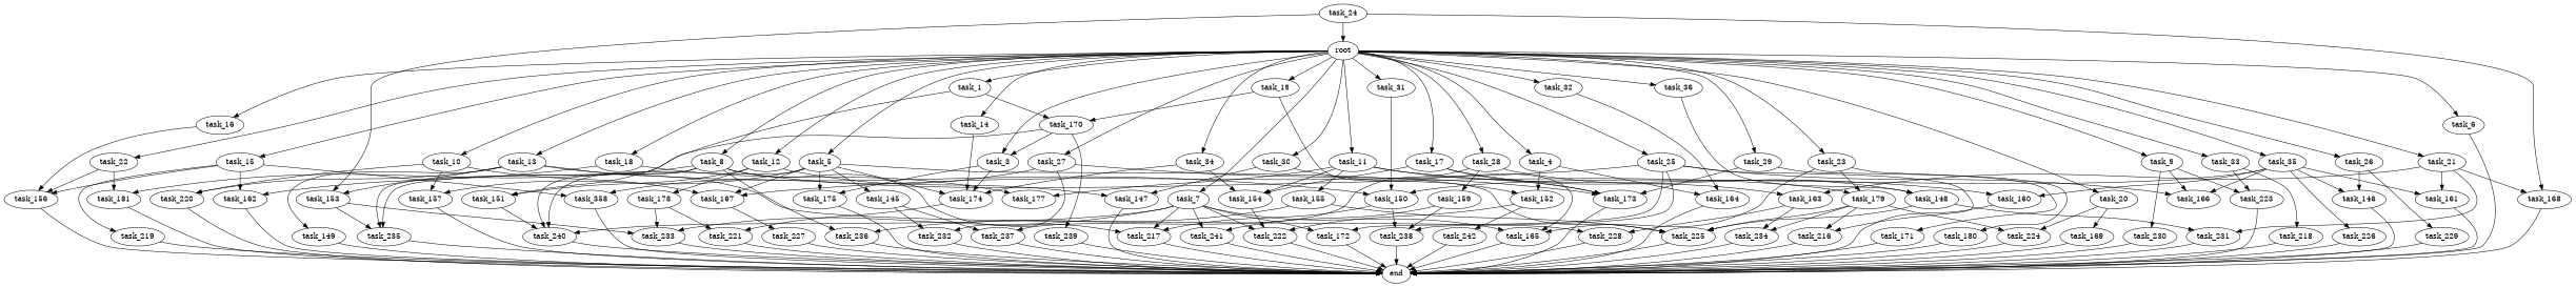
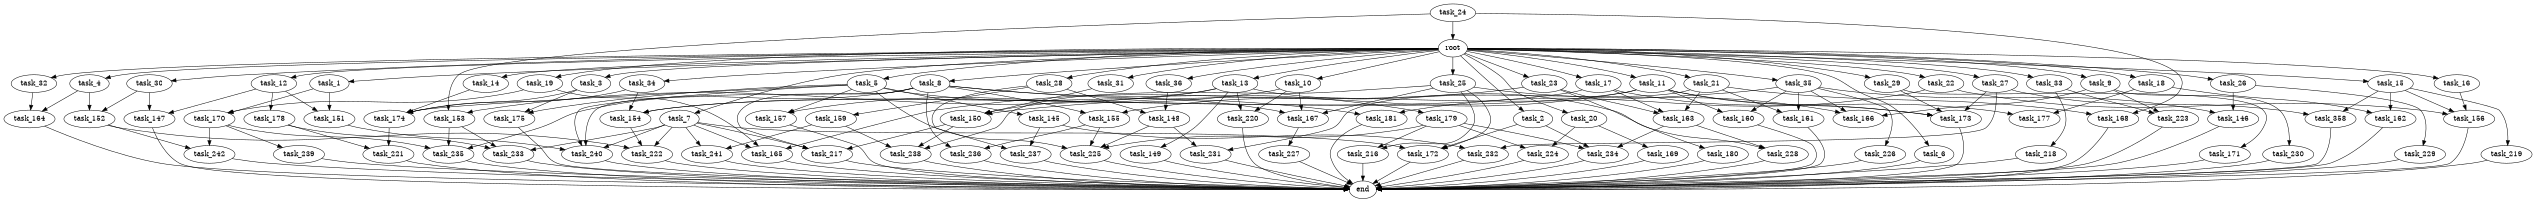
  digraph {
    fontname="DejaVu Serif"
    node [fontname="DejaVu Serif"]
    edge [fontname="DejaVu Serif"]
    root
    task_1
+   task_2
    task_3
    task_4
    task_5
    task_6
    task_7
    task_8
    task_9
    task_10
    task_11
    task_12
    task_13
    task_14
    task_15
    task_16
    task_17
    task_18
    task_19
    task_20
    task_21
    task_22
    task_23
    task_25
    task_26
    task_27
    task_28
    task_29
    task_30
    task_31
    task_32
    task_33
    task_34
    task_35
    task_36
    task_151
    task_170
    task_172
    task_234
    task_174
    task_175
    task_152
    task_164
    task_145
    task_157
    task_167
    task_225
    task_240
    end
    task_165
    task_217
    task_222
    task_233
    task_241
    task_155
    task_179
    task_181
    task_235
    task_236
    task_166
    task_223
    task_230
    task_220
    task_154
    task_160
    task_173
    task_177
    task_147
    task_178
    task_149
    task_150
    task_153
    task_228
    task_162
    task_156
    n77 [label=task_358]
    task_219
    task_163
    task_169
    task_224
    task_161
    task_168
    task_231
    task_180
    task_24
    task_216
    task_238
    task_146
    task_229
    task_232
    task_148
    task_159
    task_237
    task_171
    task_218
    task_226
    task_242
    task_239
    task_221
    task_227
    root -> task_1
+   root -> task_2
    root -> task_3
    root -> task_4
    root -> task_5
    root -> task_6
    root -> task_7
    root -> task_8
    root -> task_9
    root -> task_10
    root -> task_11
    root -> task_12
    root -> task_13
    root -> task_14
    root -> task_15
    root -> task_16
    root -> task_17
    root -> task_18
    root -> task_19
    root -> task_20
    root -> task_21
    root -> task_22
    root -> task_23
    root -> task_25
    root -> task_26
    root -> task_27
    root -> task_28
    root -> task_29
    root -> task_30
    root -> task_31
    root -> task_32
    root -> task_33
    root -> task_34
    root -> task_35
    root -> task_36
    task_1 -> task_151
    task_1 -> task_170
+   task_2 -> task_172
+   task_2 -> task_234
    task_3 -> task_174
    task_3 -> task_175
    task_4 -> task_152
    task_4 -> task_164
    task_5 -> task_174
    task_5 -> task_175
    task_5 -> task_145
    task_5 -> task_157
    task_5 -> task_167
    task_5 -> task_225
    task_5 -> task_240
    task_6 -> end
    task_7 -> task_172
    task_7 -> task_240
    task_7 -> task_165
    task_7 -> task_217
    task_7 -> task_222
    task_7 -> task_233
    task_7 -> task_241
    task_8 -> task_240
    task_8 -> task_217
+   task_8 -> task_155
    task_8 -> task_179
    task_8 -> task_181
    task_8 -> task_235
    task_8 -> task_236
    task_9 -> task_166
    task_9 -> task_223
    task_9 -> task_230
    task_10 -> task_157
    task_10 -> task_167
    task_10 -> task_220
    task_11 -> task_155
    task_11 -> task_154
    task_11 -> task_160
    task_11 -> task_173
    task_11 -> task_177
    task_12 -> task_151
    task_12 -> task_147
    task_12 -> task_178
    task_13 -> task_220
    task_13 -> task_149
    task_13 -> task_150
    task_13 -> task_153
    task_13 -> task_228
    task_14 -> task_174
    task_15 -> task_162
    task_15 -> task_156
    task_15 -> n77
    task_15 -> task_219
    task_16 -> task_156
    task_17 -> task_154
    task_17 -> task_173
    task_17 -> task_163
    task_18 -> task_177
    task_18 -> task_162
    task_19 -> task_170
    task_19 -> task_165
    task_20 -> task_169
    task_20 -> task_224
    task_21 -> task_163
    task_21 -> task_161
    task_21 -> task_168
    task_21 -> task_231
    task_22 -> task_181
    task_22 -> task_156
    task_23 -> task_165
-   task_23 -> task_179
+   task_23 -> task_163
    task_23 -> task_180
    task_25 -> task_172
    task_25 -> task_167
    task_25 -> task_166
    task_25 -> task_216
    task_25 -> task_238
    task_26 -> task_146
    task_26 -> task_229
    task_27 -> task_173
    task_27 -> n77
    task_27 -> task_232
    task_28 -> task_148
    task_28 -> task_159
    task_28 -> task_237
    task_29 -> task_173
    task_29 -> task_171
    task_30 -> task_152
    task_30 -> task_147
    task_31 -> task_150
    task_32 -> task_164
    task_33 -> task_223
    task_33 -> task_218
    task_34 -> task_174
    task_34 -> task_154
    task_35 -> task_166
    task_35 -> task_160
    task_35 -> task_150
    task_35 -> task_161
    task_35 -> task_146
    task_35 -> task_226
    task_36 -> task_148
    task_151 -> task_240
    task_170 -> task_235
-   task_170 -> task_3
+   task_170 -> task_242
    task_170 -> task_239
    task_172 -> end
    task_234 -> end
    task_174 -> task_221
    task_175 -> end
    task_152 -> task_222
    task_152 -> task_242
    task_164 -> end
    task_145 -> task_232
    task_145 -> task_237
    task_157 -> end
    task_167 -> task_227
    task_225 -> end
    task_240 -> end
    task_165 -> end
    task_217 -> end
    task_222 -> end
    task_233 -> end
    task_241 -> end
    task_155 -> task_225
    task_155 -> task_236
    task_179 -> task_234
    task_179 -> task_225
    task_179 -> task_224
    task_179 -> task_216
    task_181 -> end
    task_235 -> end
    task_236 -> end
    task_223 -> end
    task_230 -> end
    task_220 -> end
    task_154 -> task_222
    task_160 -> end
    task_173 -> end
    task_147 -> end
    task_178 -> task_233
    task_178 -> task_221
    task_149 -> end
    task_150 -> task_217
    task_150 -> task_238
    task_153 -> task_233
    task_153 -> task_235
    task_228 -> end
    task_162 -> end
    task_156 -> end
    n77 -> end
    task_219 -> end
    task_163 -> task_234
    task_163 -> task_228
    task_169 -> end
    task_224 -> end
    task_161 -> end
    task_168 -> end
    task_231 -> end
    task_180 -> end
    task_24 -> root
    task_24 -> task_153
    task_24 -> task_168
    task_216 -> end
    task_238 -> end
    task_146 -> end
    task_229 -> end
    task_232 -> end
    task_148 -> task_225
    task_148 -> task_231
    task_159 -> task_241
    task_159 -> task_238
    task_237 -> end
    task_171 -> end
    task_218 -> end
    task_226 -> end
    task_242 -> end
    task_239 -> end
    task_221 -> end
    task_227 -> end
  }
